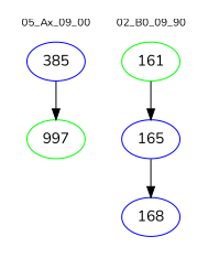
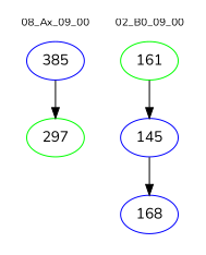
  digraph {
    fontname=Nunito
    node [color=blue fontname=Nunito]
    edge [color=black fontname=Nunito]
    n1 [label=385]
-   n2 [color=green label=997]
-   n3 [label=165]
+   n2 [color=green label=297]
+   n3 [label=145]
    n4 [color=green label=161]
    n5 [label=168]
    subgraph cluster_1 {
      color=white
      fontsize=10
-     label="05_Ax_09_00"
+     label="08_Ax_09_00"
      n1
      n2
    }
    subgraph cluster_2 {
      color=white
      fontsize=10
-     label="02_B0_09_90"
+     label="02_B0_09_00"
      n3
      n4
      n5
    }
    n1 -> n2
    n3 -> n5
    n4 -> n3
  }
